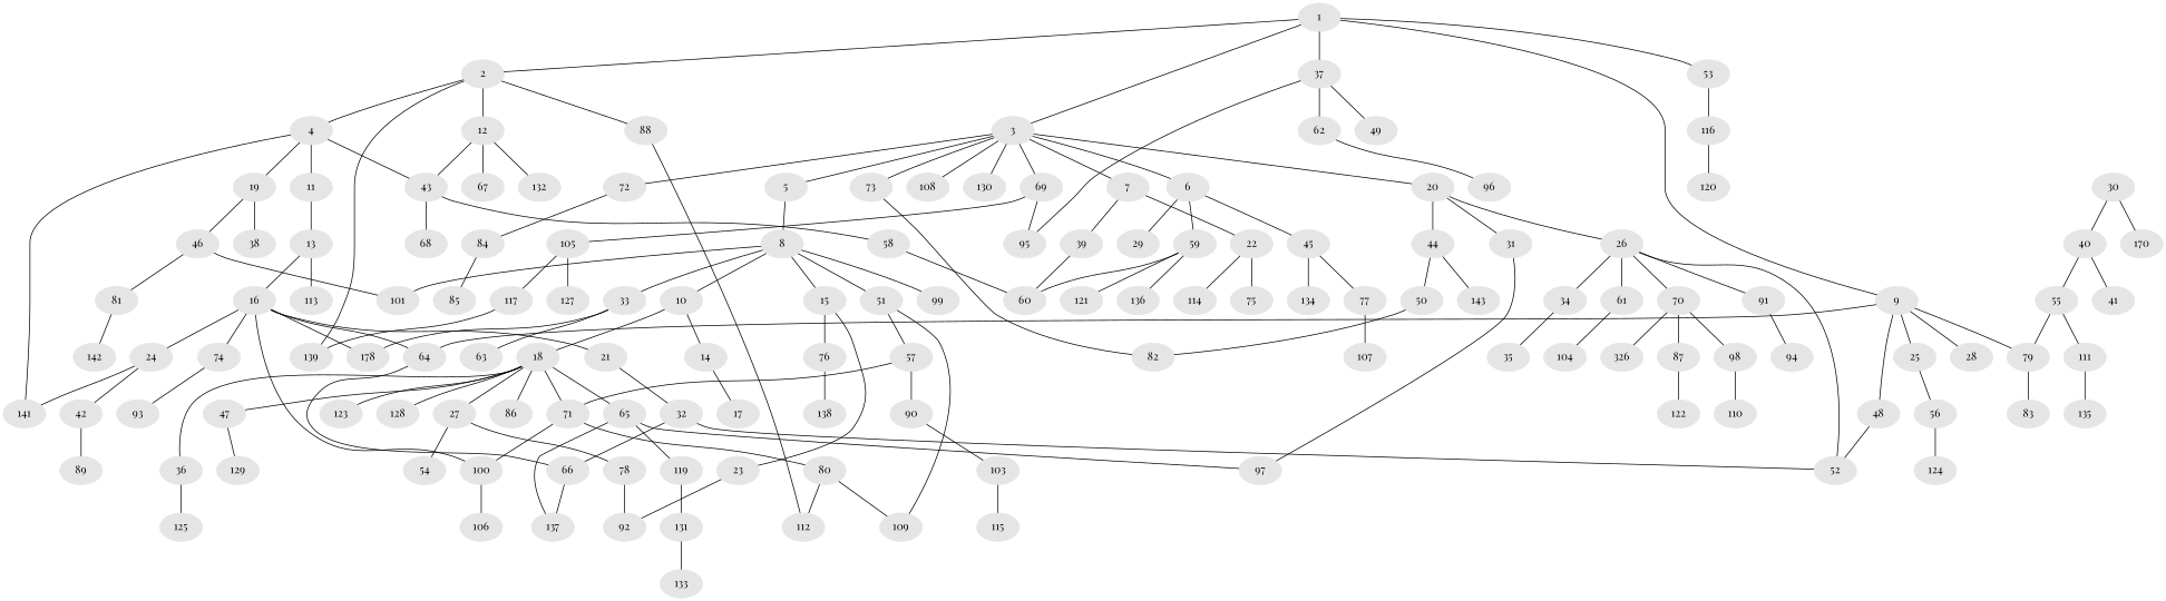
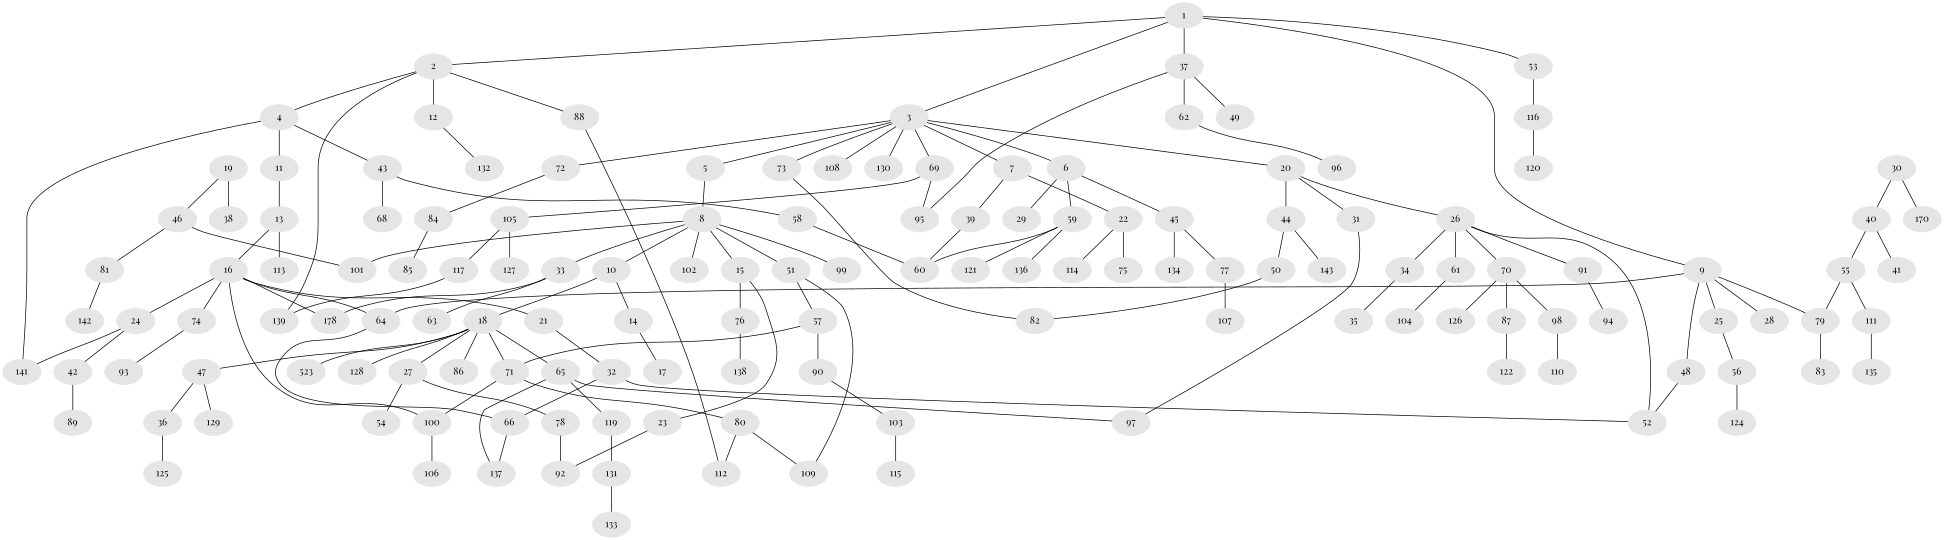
  graph {
    fontname="Playfair Display"
    node [color=gray90 fontname="Playfair Display" style=filled]
    edge [fontname="Playfair Display"]
    1
    2
    3
    9
    37
    53
    4
    12
    88
    139
    5
    6
    7
    20
    69
    72
    73
    108
    130
    25
    28
    48
    64
    79
    49
    62
    95
    116
    11
    19
    43
    141
-   67
    132
    112
    8
    29
    45
    59
    22
    39
    26
    31
    44
    105
    84
    82
    13
    38
    46
    58
    68
    10
    15
    33
    51
    99
    101
+   102
    30
    40
    n62 [label=170]
    77
    134
    60
    121
    136
    75
    114
    14
    18
    23
    76
    n74 [label=178]
    63
    57
    109
    56
    52
    66
    83
    17
    27
    36
    47
    65
    71
    86
-   123
+   123 [label=523]
    128
    16
    113
    21
    24
    74
    100
    92
    138
    32
    42
    93
    106
    54
    78
    125
    129
    97
    119
    137
    80
    81
    34
    61
    70
    91
    50
    143
    89
    124
    35
    104
    87
    98
-   126 [label=326]
+   126
    94
    41
    55
    96
    111
    107
    142
    90
    120
    135
    103
    131
    117
    127
    122
    110
    85
    115
    133
    1 -- 2
    1 -- 3
    1 -- 9
    1 -- 37
    1 -- 53
    2 -- 4
    2 -- 12
    2 -- 88
    2 -- 139
    3 -- 5
    3 -- 6
    3 -- 7
    3 -- 20
    3 -- 69
    3 -- 72
    3 -- 73
    3 -- 108
    3 -- 130
    9 -- 25
    9 -- 28
    9 -- 48
    9 -- 64
    9 -- 79
    37 -- 49
    37 -- 62
    37 -- 95
    53 -- 116
    4 -- 11
-   4 -- 19
    4 -- 43
    4 -- 141
-   12 -- 43
-   12 -- 67
    12 -- 132
    88 -- 112
    5 -- 8
    6 -- 29
    6 -- 45
    6 -- 59
    7 -- 22
    7 -- 39
    20 -- 26
    20 -- 31
    20 -- 44
    69 -- 95
    69 -- 105
    72 -- 84
    73 -- 82
    25 -- 56
    48 -- 52
    64 -- 66
    79 -- 83
    62 -- 96
    116 -- 120
    11 -- 13
    19 -- 38
    19 -- 46
    43 -- 58
    43 -- 68
    8 -- 10
    8 -- 15
    8 -- 33
    8 -- 51
    8 -- 99
    8 -- 101
+   8 -- 102
    45 -- 77
    45 -- 134
    59 -- 60
    59 -- 121
    59 -- 136
    22 -- 75
    22 -- 114
    39 -- 60
    26 -- 52
    26 -- 34
    26 -- 61
    26 -- 70
    26 -- 91
    31 -- 97
    44 -- 50
    44 -- 143
    105 -- 117
    105 -- 127
    84 -- 85
    13 -- 16
    13 -- 113
    46 -- 101
    46 -- 81
    58 -- 60
    10 -- 14
    10 -- 18
    15 -- 23
    15 -- 76
    33 -- n74
    33 -- 63
    51 -- 57
    51 -- 109
    30 -- 40
    30 -- n62
    40 -- 41
    40 -- 55
    77 -- 107
    14 -- 17
    18 -- 27
-   18 -- 36
+   47 -- 36
    18 -- 47
    18 -- 65
    18 -- 71
    18 -- 86
    18 -- 123
    18 -- 128
    23 -- 92
    76 -- 138
    57 -- 71
    57 -- 90
    56 -- 124
    66 -- 137
    27 -- 54
    27 -- 78
    36 -- 125
    47 -- 129
    65 -- 97
    65 -- 119
    65 -- 137
    71 -- 100
    71 -- 80
    16 -- 64
    16 -- n74
    16 -- 21
    16 -- 24
    16 -- 74
    16 -- 100
    21 -- 32
    24 -- 141
    24 -- 42
    74 -- 93
    100 -- 106
    32 -- 52
    32 -- 66
    42 -- 89
    78 -- 92
    119 -- 131
    80 -- 112
    80 -- 109
    81 -- 142
    34 -- 35
    61 -- 104
    70 -- 87
    70 -- 98
    70 -- 126
    91 -- 94
    50 -- 82
    87 -- 122
    98 -- 110
    55 -- 79
    55 -- 111
    111 -- 135
    90 -- 103
    103 -- 115
    131 -- 133
    117 -- 139
  }
